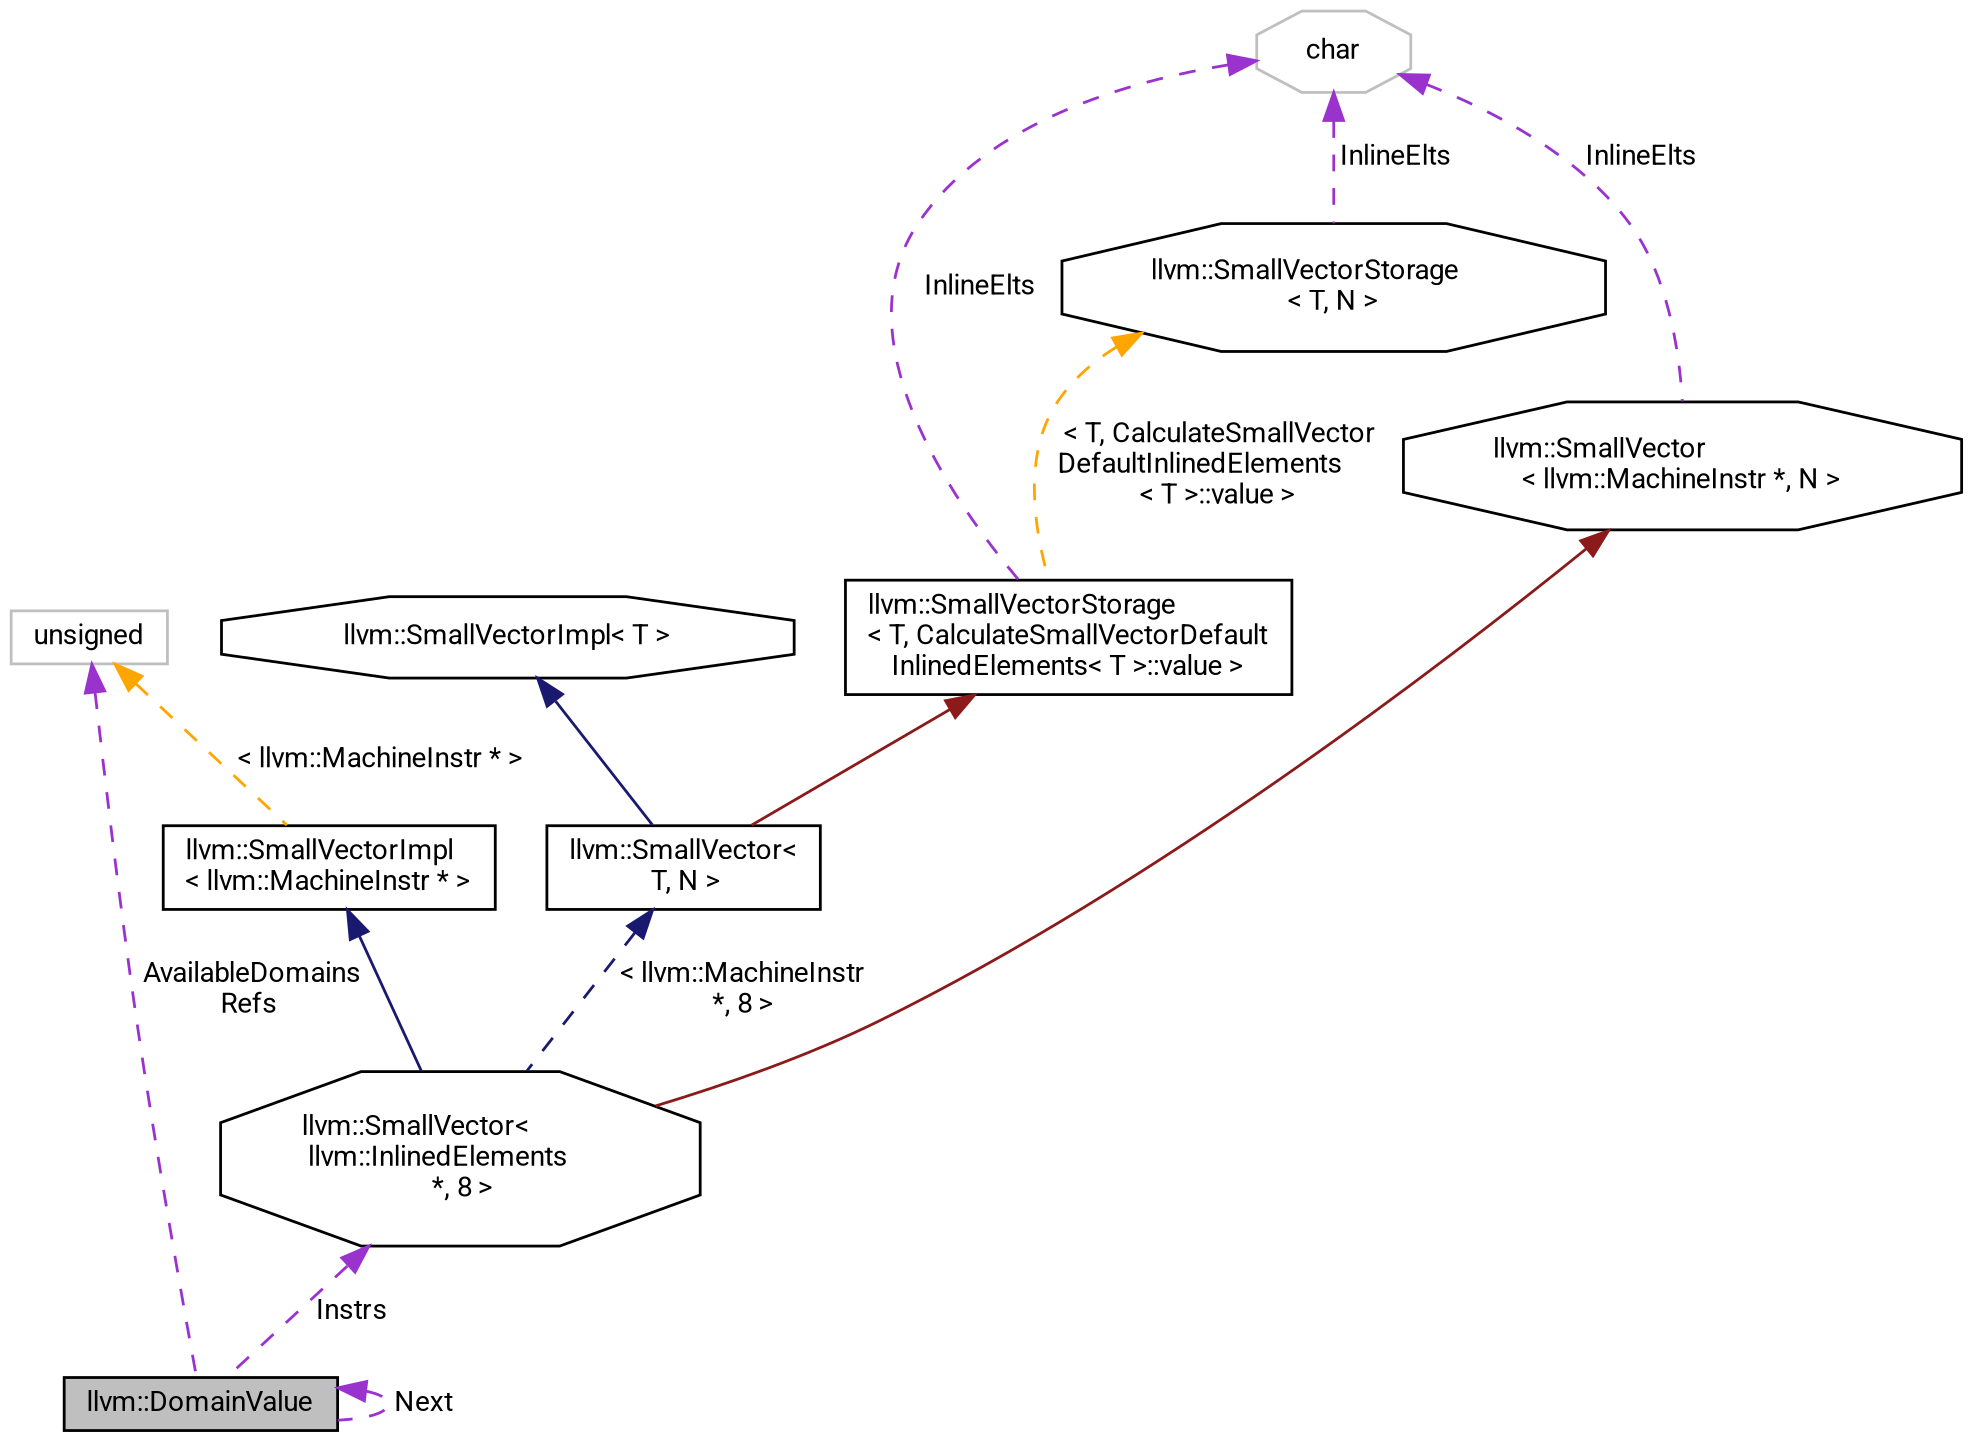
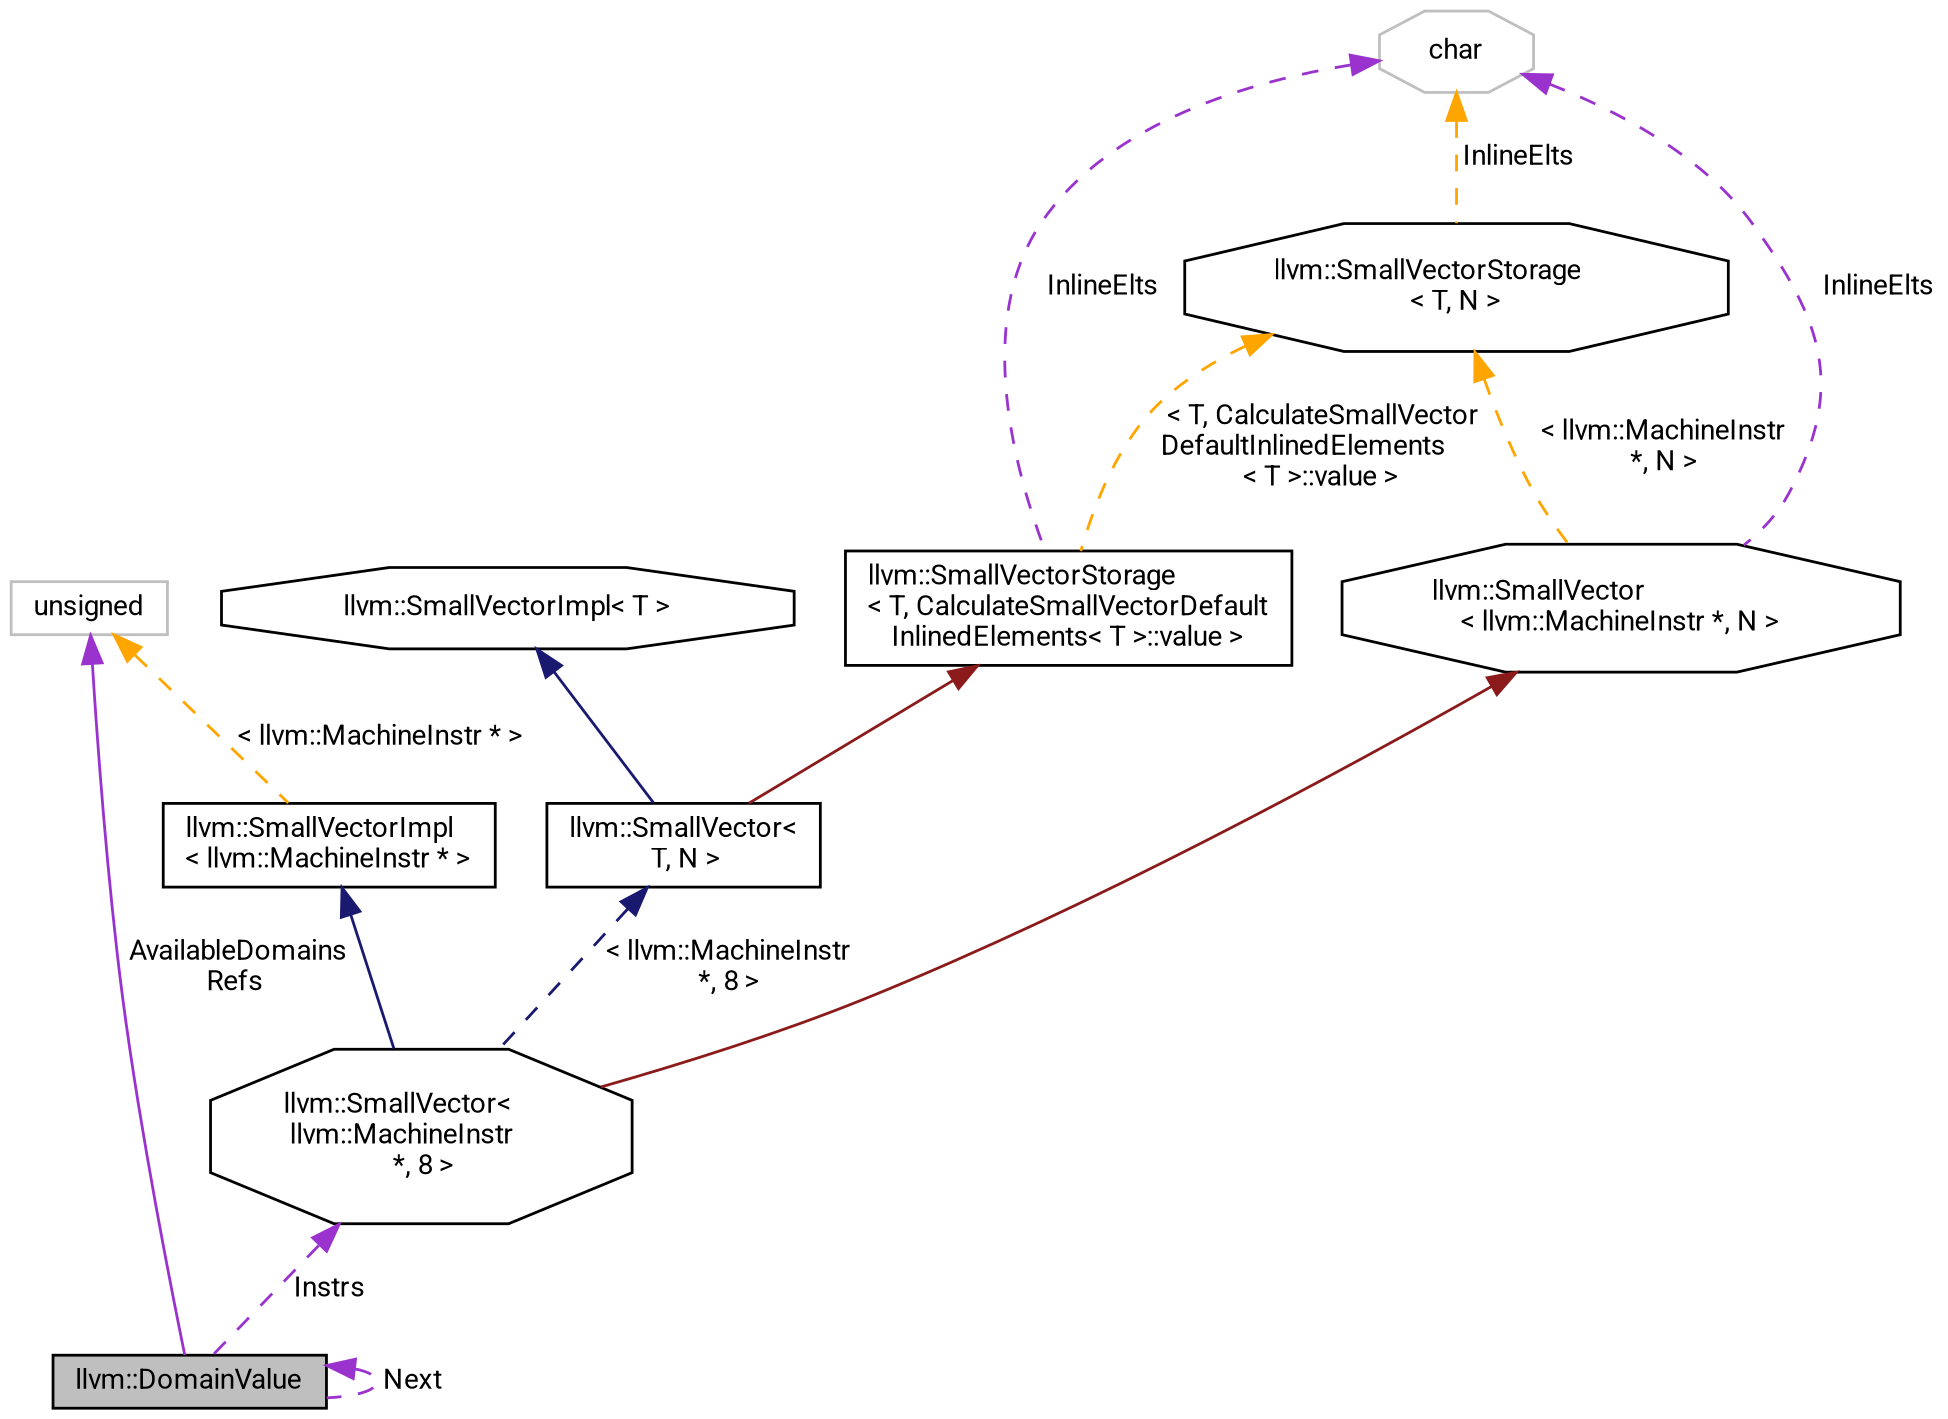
  digraph {
    fontname=Roboto
    rankdir=TB
    node [color=black fontname=Roboto fontsize=10 shape=box]
    edge [color=darkorchid3 dir=back fontname=Roboto fontsize=10 labelfontname=Helvetica labelfontsize=10 style=dashed]
    n1 [fillcolor=grey75 fontcolor=black height=0.2 label="llvm::DomainValue" style=filled width=0.4]
-   n2 [height=0.2 label="llvm::SmallVector\<\l llvm::InlinedElements\l *, 8 \>" shape=octagon width=0.4]
+   n2 [height=0.2 label="llvm::SmallVector\<\l llvm::MachineInstr\l *, 8 \>" shape=octagon width=0.4]
    n3 [height=0.2 label="llvm::SmallVectorImpl\l\< llvm::MachineInstr * \>" width=0.4]
    n4 [height=0.2 label="llvm::SmallVectorImpl\< T \>" shape=octagon width=0.4]
    n5 [height=0.2 label="llvm::SmallVector\<\l T, N \>" width=0.4]
    n6 [height=0.2 label="llvm::SmallVector\l\< llvm::MachineInstr *, N \>" shape=octagon width=0.4]
    n7 [color=grey75 height=0.2 label=char shape=octagon width=0.4]
    n8 [height=0.2 label="llvm::SmallVectorStorage\l\< T, N \>" shape=octagon width=0.4]
    n9 [height=0.2 label="llvm::SmallVectorStorage\l\< T, CalculateSmallVectorDefault\lInlinedElements\< T \>::value \>" width=0.4]
    n10 [color=grey75 height=0.2 label=unsigned width=0.4]
    n1 -> n1 [label=" Next"]
    n2 -> n1 [label=" Instrs"]
    n3 -> n2 [color=midnightblue style=solid]
    n4 -> n5 [color=midnightblue style=solid]
    n5 -> n2 [color=midnightblue label=" \< llvm::MachineInstr\l *, 8 \>"]
    n6 -> n2 [color=firebrick4 style=solid]
    n7 -> n6 [label=" InlineElts"]
-   n7 -> n8 [label=" InlineElts"]
+   n7 -> n8 [color=orange label=" InlineElts"]
    n7 -> n9 [label=" InlineElts"]
+   n8 -> n6 [color=orange label=" \< llvm::MachineInstr\l *, N \>"]
    n8 -> n9 [color=orange label=" \< T, CalculateSmallVector\lDefaultInlinedElements\l\< T \>::value \>"]
    n9 -> n5 [color=firebrick4 style=solid]
-   n10 -> n1 [label=" AvailableDomains\nRefs"]
+   n10 -> n1 [label=" AvailableDomains\nRefs" style=solid]
    n10 -> n3 [color=orange label=" \< llvm::MachineInstr * \>"]
  }
